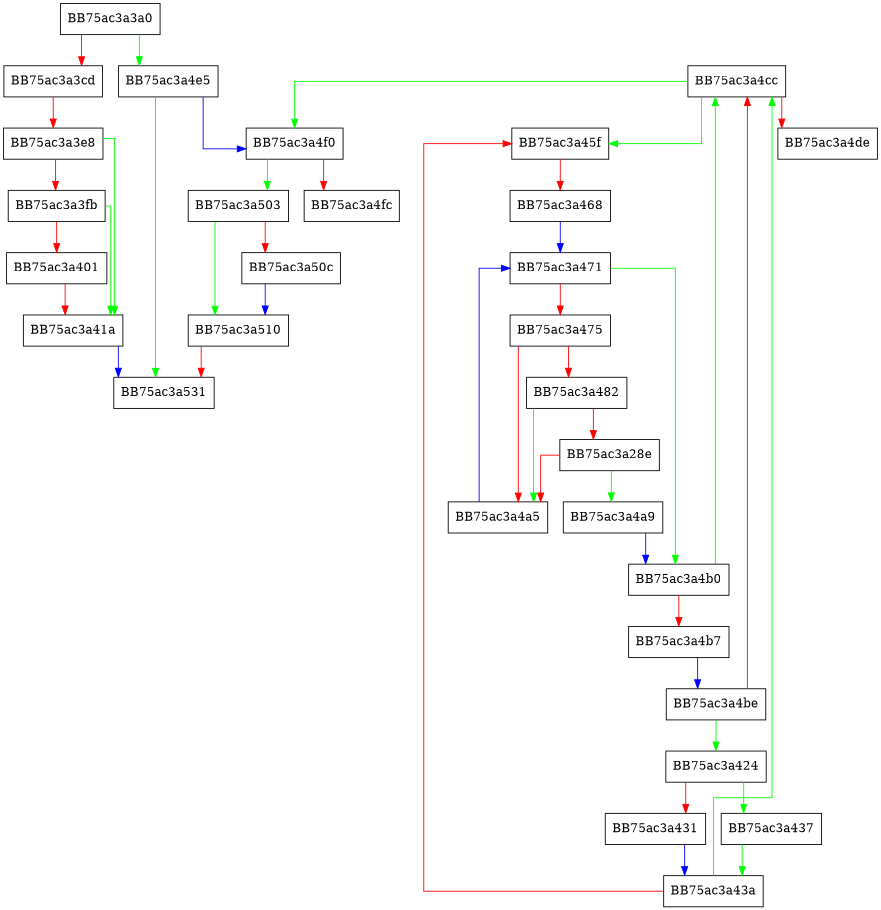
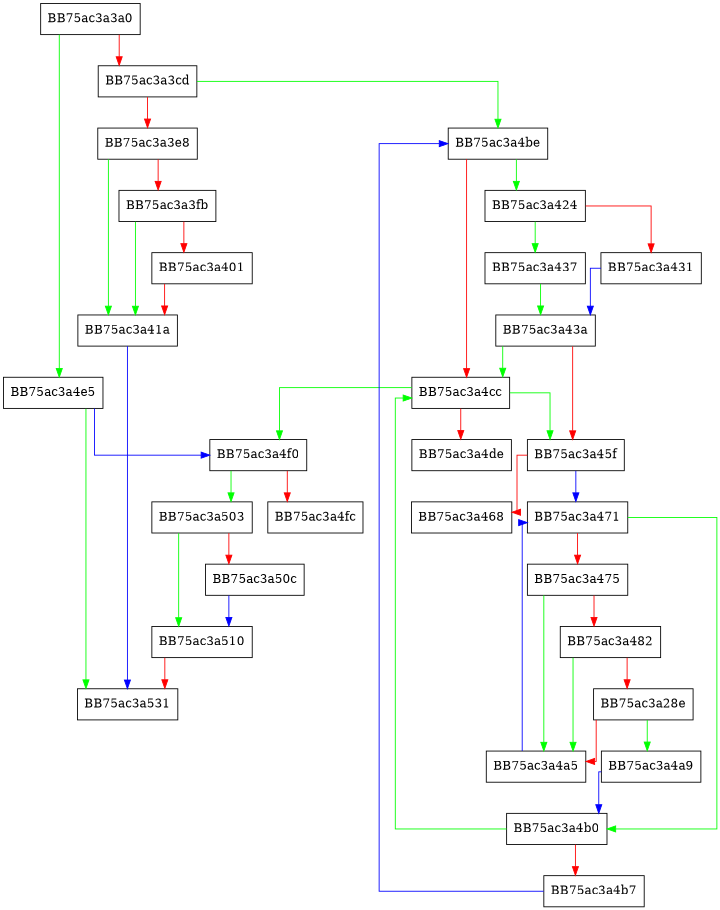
  digraph {
    splines=ortho
    node [shape=box]
    edge [color=green]
    BB75ac3a3a0
    BB75ac3a4e5
    BB75ac3a3cd
    BB75ac3a531
    BB75ac3a4f0
    BB75ac3a4be
    BB75ac3a3e8
    BB75ac3a503
    BB75ac3a4fc
    BB75ac3a424
    BB75ac3a4cc
    BB75ac3a41a
    BB75ac3a3fb
    BB75ac3a437
    BB75ac3a431
    BB75ac3a45f
    BB75ac3a4de
    BB75ac3a401
    BB75ac3a43a
    BB75ac3a468
    BB75ac3a471
    BB75ac3a4b0
    BB75ac3a475
    BB75ac3a4b7
    BB75ac3a4a5
    BB75ac3a482
    n27 [label=BB75ac3a28e]
    BB75ac3a4a9
    BB75ac3a510
    BB75ac3a50c
    BB75ac3a3a0 -> BB75ac3a4e5
    BB75ac3a3a0 -> BB75ac3a3cd [color=red]
    BB75ac3a4e5 -> BB75ac3a531
    BB75ac3a4e5 -> BB75ac3a4f0 [color=blue]
+   BB75ac3a3cd -> BB75ac3a4be
    BB75ac3a3cd -> BB75ac3a3e8 [color=red]
    BB75ac3a4f0 -> BB75ac3a503
    BB75ac3a4f0 -> BB75ac3a4fc [color=red]
    BB75ac3a4be -> BB75ac3a424
    BB75ac3a4be -> BB75ac3a4cc [color=red]
    BB75ac3a3e8 -> BB75ac3a41a
    BB75ac3a3e8 -> BB75ac3a3fb [color=red]
    BB75ac3a503 -> BB75ac3a510
    BB75ac3a503 -> BB75ac3a50c [color=red]
    BB75ac3a424 -> BB75ac3a437
    BB75ac3a424 -> BB75ac3a431 [color=red]
    BB75ac3a4cc -> BB75ac3a4f0
    BB75ac3a4cc -> BB75ac3a45f
    BB75ac3a4cc -> BB75ac3a4de [color=red]
    BB75ac3a41a -> BB75ac3a531 [color=blue]
    BB75ac3a3fb -> BB75ac3a41a
    BB75ac3a3fb -> BB75ac3a401 [color=red]
    BB75ac3a437 -> BB75ac3a43a
    BB75ac3a431 -> BB75ac3a43a [color=blue]
    BB75ac3a45f -> BB75ac3a468 [color=red]
    BB75ac3a401 -> BB75ac3a41a [color=red]
    BB75ac3a43a -> BB75ac3a4cc
    BB75ac3a43a -> BB75ac3a45f [color=red]
-   BB75ac3a468 -> BB75ac3a471 [color=blue]
+   BB75ac3a45f -> BB75ac3a471 [color=blue]
    BB75ac3a471 -> BB75ac3a4b0
    BB75ac3a471 -> BB75ac3a475 [color=red]
    BB75ac3a4b0 -> BB75ac3a4cc
    BB75ac3a4b0 -> BB75ac3a4b7 [color=red]
-   BB75ac3a475 -> BB75ac3a4a5 [color=red]
+   BB75ac3a475 -> BB75ac3a4a5
    BB75ac3a475 -> BB75ac3a482 [color=red]
    BB75ac3a4b7 -> BB75ac3a4be [color=blue]
    BB75ac3a4a5 -> BB75ac3a471 [color=blue]
    BB75ac3a482 -> BB75ac3a4a5
    BB75ac3a482 -> n27 [color=red]
    n27 -> BB75ac3a4a5 [color=red]
    n27 -> BB75ac3a4a9
    BB75ac3a4a9 -> BB75ac3a4b0 [color=blue]
    BB75ac3a510 -> BB75ac3a531 [color=red]
    BB75ac3a50c -> BB75ac3a510 [color=blue]
  }
